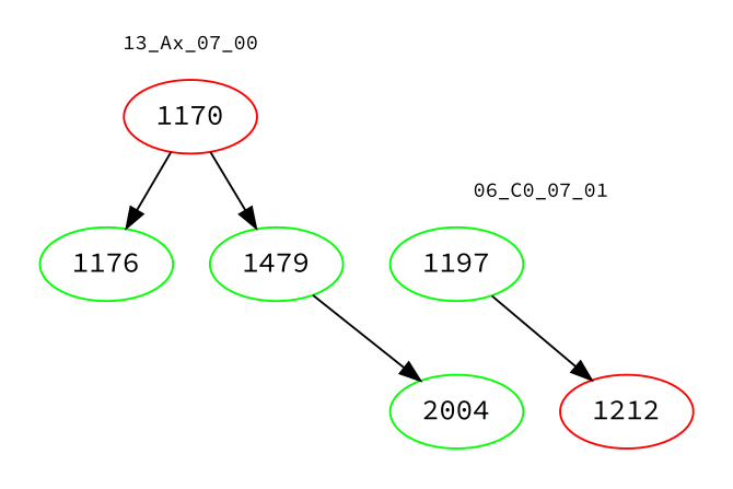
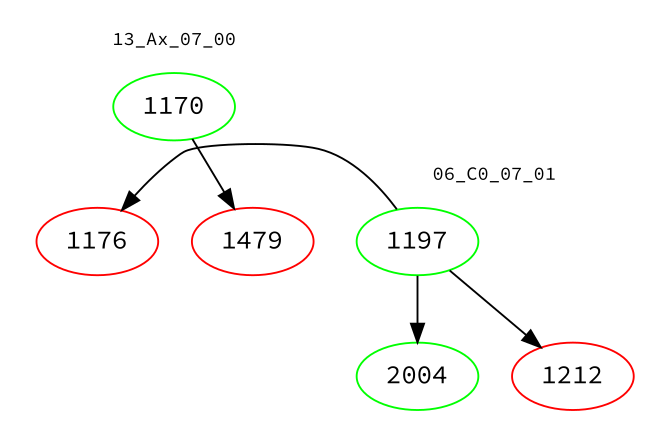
  digraph {
    fontname="Source Code Pro"
    node [color=green fontname="Source Code Pro"]
    edge [color=black fontname="Source Code Pro"]
-   n1 [color=red label=1170]
-   n2 [label=1176]
-   n3 [label=1479]
+   n1 [label=1170]
+   n2 [color=red label=1176]
+   n3 [color=red label=1479]
    n4 [label=1197]
    n5 [label=2004]
    n6 [color=red label=1212]
    subgraph cluster_1 {
      color=white
      fontsize=10
      label="13_Ax_07_00"
      n1
      n2
      n3
    }
    subgraph cluster_2 {
      color=white
      fontsize=10
      label="06_C0_07_01"
      n4
      n5
      n6
    }
-   n1 -> n2
+   n4 -> n2
    n1 -> n3
-   n3 -> n5
+   n4 -> n5
    n4 -> n6
  }
